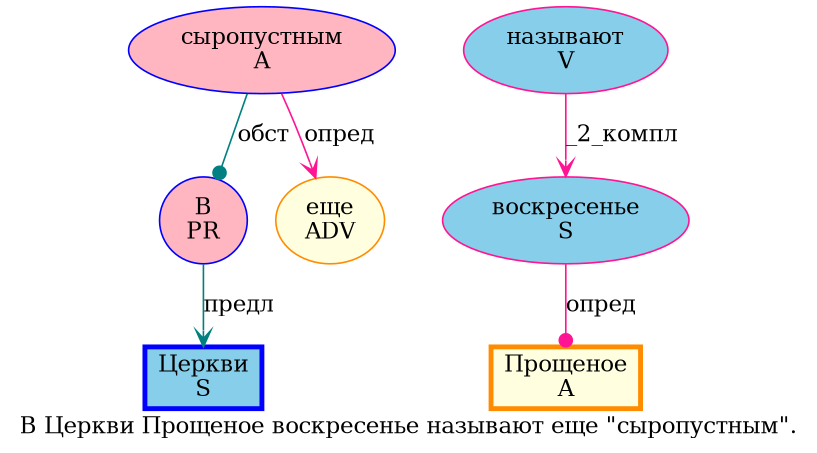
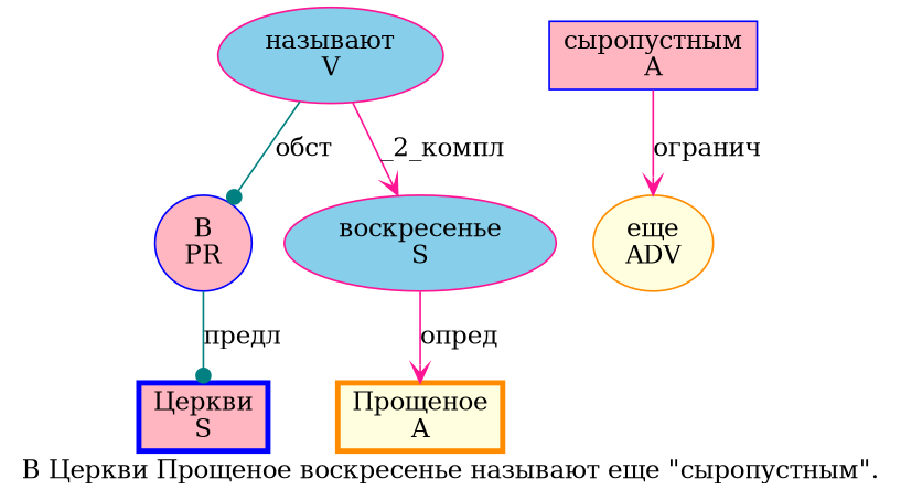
  digraph {
    label="В Церкви Прощеное воскресенье называют еще \"сыропустным\"."
    node [color=blue fillcolor=skyblue penwidth=1 shape=ellipse style=filled]
    edge [arrowhead=dot color=deeppink]
    n1 [fillcolor=lightpink label="В\nPR"]
-   n2 [label="Церкви\nS" penwidth=3 shape=box]
+   n2 [fillcolor=lightpink label="Церкви\nS" penwidth=3 shape=box]
    n3 [color=darkorange fillcolor=lightyellow label="Прощеное\nA" penwidth=3 shape=box]
    n4 [color=deeppink label="воскресенье\nS"]
    n5 [color=deeppink label="называют\nV"]
-   n6 [fillcolor=lightpink label="сыропустным\nA"]
+   n6 [fillcolor=lightpink label="сыропустным\nA" shape=box]
    n7 [color=darkorange fillcolor=lightyellow label="еще\nADV"]
-   n1 -> n2 [arrowhead=vee color=teal label="предл"]
-   n4 -> n3 [label="опред"]
-   n6 -> n1 [color=teal label="обст"]
+   n1 -> n2 [color=teal label="предл"]
+   n4 -> n3 [arrowhead=vee label="опред"]
+   n5 -> n1 [color=teal label="обст"]
    n5 -> n4 [arrowhead=vee label="_2_компл"]
-   n6 -> n7 [arrowhead=vee label="опред"]
+   n6 -> n7 [arrowhead=vee label="огранич"]
  }
